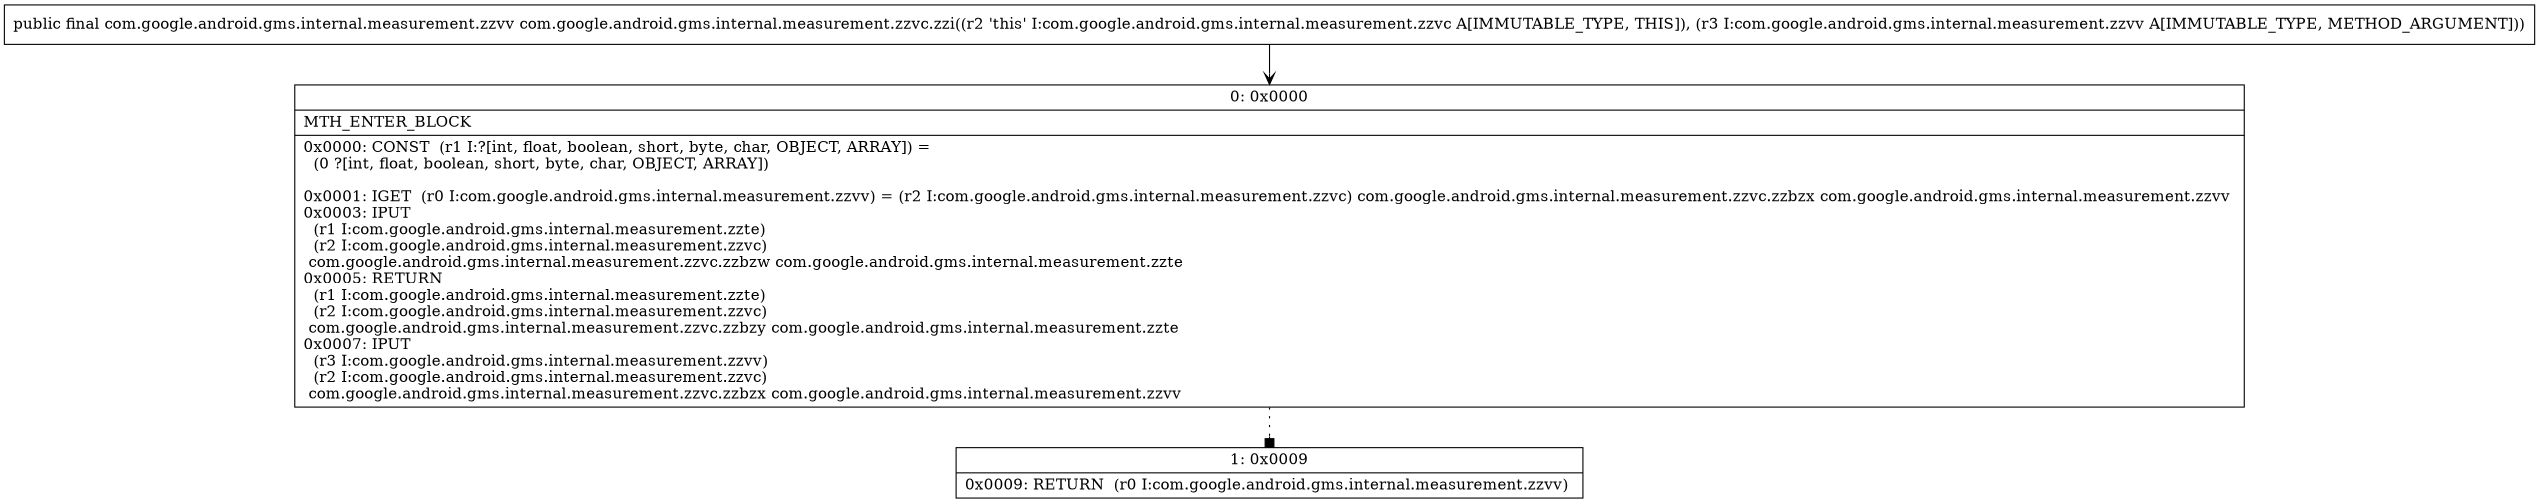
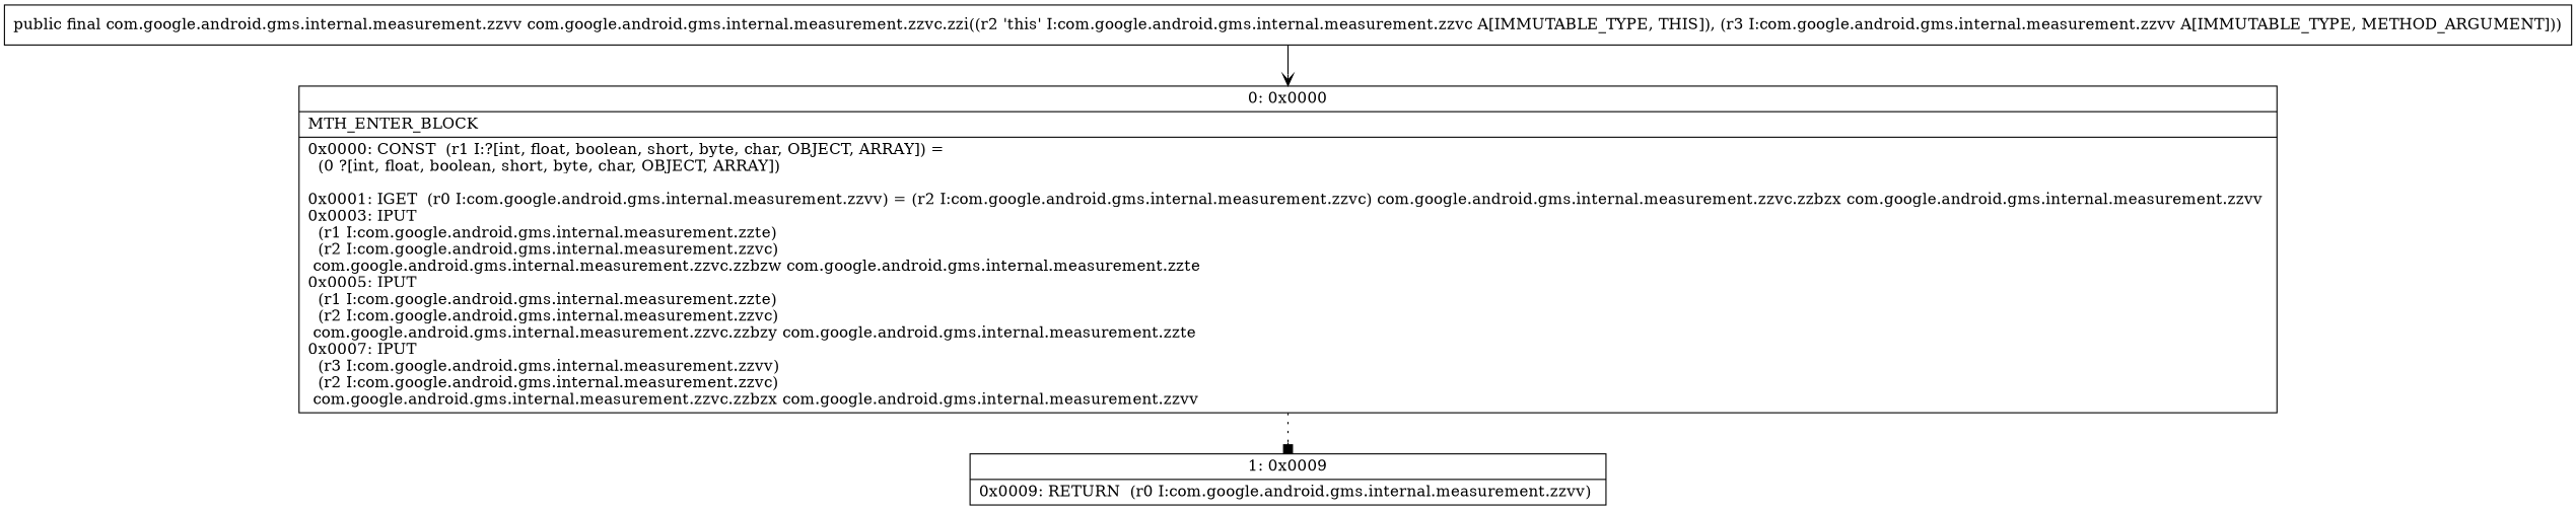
  digraph {
    node [shape=record]
-   n1 [label="{0\:\ 0x0000|MTH_ENTER_BLOCK\l|0x0000: CONST  (r1 I:?[int, float, boolean, short, byte, char, OBJECT, ARRAY]) = \l  (0 ?[int, float, boolean, short, byte, char, OBJECT, ARRAY])\l \l0x0001: IGET  (r0 I:com.google.android.gms.internal.measurement.zzvv) = (r2 I:com.google.android.gms.internal.measurement.zzvc) com.google.android.gms.internal.measurement.zzvc.zzbzx com.google.android.gms.internal.measurement.zzvv \l0x0003: IPUT  \l  (r1 I:com.google.android.gms.internal.measurement.zzte)\l  (r2 I:com.google.android.gms.internal.measurement.zzvc)\l com.google.android.gms.internal.measurement.zzvc.zzbzw com.google.android.gms.internal.measurement.zzte \l0x0005: RETURN  \l  (r1 I:com.google.android.gms.internal.measurement.zzte)\l  (r2 I:com.google.android.gms.internal.measurement.zzvc)\l com.google.android.gms.internal.measurement.zzvc.zzbzy com.google.android.gms.internal.measurement.zzte \l0x0007: IPUT  \l  (r3 I:com.google.android.gms.internal.measurement.zzvv)\l  (r2 I:com.google.android.gms.internal.measurement.zzvc)\l com.google.android.gms.internal.measurement.zzvc.zzbzx com.google.android.gms.internal.measurement.zzvv \l}"]
+   n1 [label="{0\:\ 0x0000|MTH_ENTER_BLOCK\l|0x0000: CONST  (r1 I:?[int, float, boolean, short, byte, char, OBJECT, ARRAY]) = \l  (0 ?[int, float, boolean, short, byte, char, OBJECT, ARRAY])\l \l0x0001: IGET  (r0 I:com.google.android.gms.internal.measurement.zzvv) = (r2 I:com.google.android.gms.internal.measurement.zzvc) com.google.android.gms.internal.measurement.zzvc.zzbzx com.google.android.gms.internal.measurement.zzvv \l0x0003: IPUT  \l  (r1 I:com.google.android.gms.internal.measurement.zzte)\l  (r2 I:com.google.android.gms.internal.measurement.zzvc)\l com.google.android.gms.internal.measurement.zzvc.zzbzw com.google.android.gms.internal.measurement.zzte \l0x0005: IPUT  \l  (r1 I:com.google.android.gms.internal.measurement.zzte)\l  (r2 I:com.google.android.gms.internal.measurement.zzvc)\l com.google.android.gms.internal.measurement.zzvc.zzbzy com.google.android.gms.internal.measurement.zzte \l0x0007: IPUT  \l  (r3 I:com.google.android.gms.internal.measurement.zzvv)\l  (r2 I:com.google.android.gms.internal.measurement.zzvc)\l com.google.android.gms.internal.measurement.zzvc.zzbzx com.google.android.gms.internal.measurement.zzvv \l}"]
    n2 [label="{1\:\ 0x0009|0x0009: RETURN  (r0 I:com.google.android.gms.internal.measurement.zzvv) \l}"]
    n3 [label="{public final com.google.android.gms.internal.measurement.zzvv com.google.android.gms.internal.measurement.zzvc.zzi((r2 'this' I:com.google.android.gms.internal.measurement.zzvc A[IMMUTABLE_TYPE, THIS]), (r3 I:com.google.android.gms.internal.measurement.zzvv A[IMMUTABLE_TYPE, METHOD_ARGUMENT])) }"]
    n1 -> n2 [style=dotted arrowhead=box]
    n3 -> n1 [style=solid arrowhead=vee]
  }
